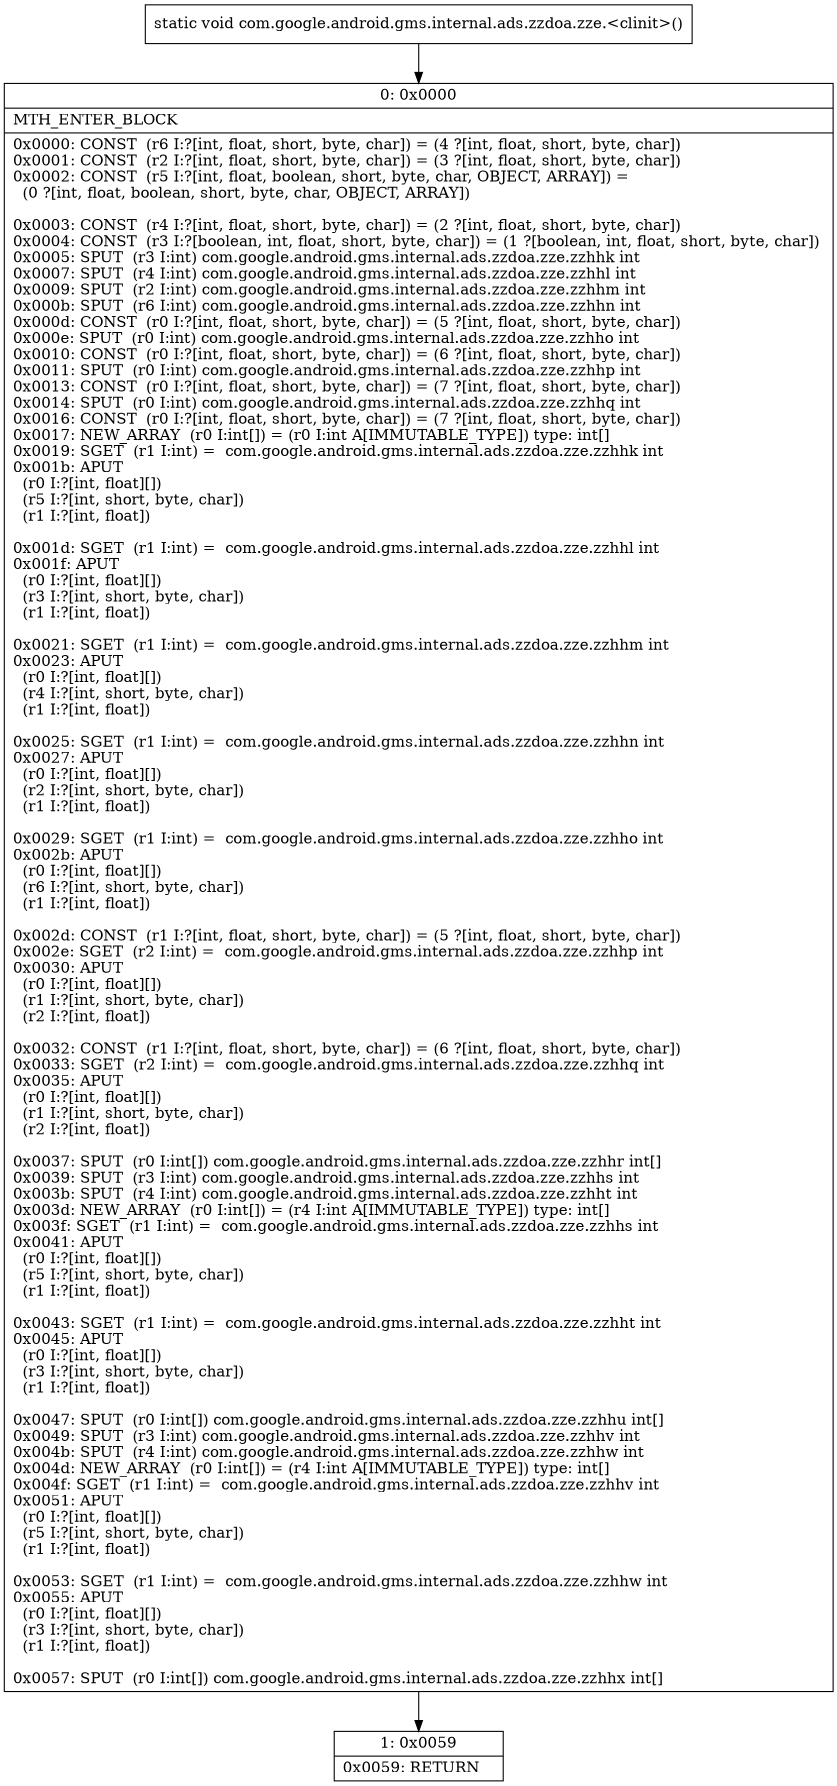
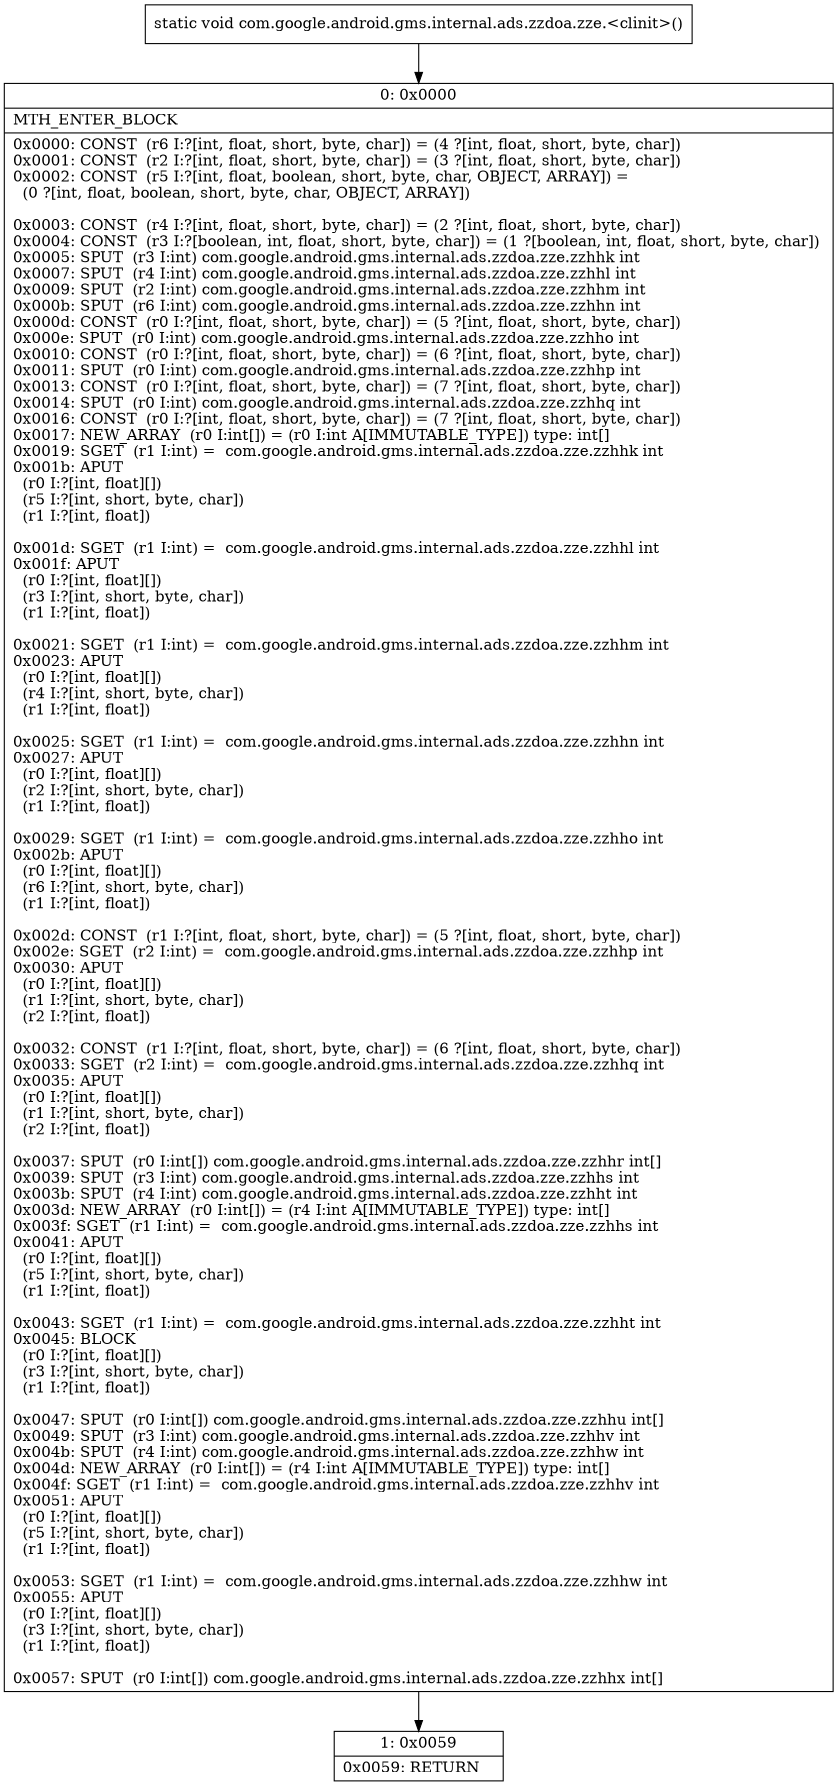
  digraph {
    node [shape=record]
-   n1 [label="{0\:\ 0x0000|MTH_ENTER_BLOCK\l|0x0000: CONST  (r6 I:?[int, float, short, byte, char]) = (4 ?[int, float, short, byte, char]) \l0x0001: CONST  (r2 I:?[int, float, short, byte, char]) = (3 ?[int, float, short, byte, char]) \l0x0002: CONST  (r5 I:?[int, float, boolean, short, byte, char, OBJECT, ARRAY]) = \l  (0 ?[int, float, boolean, short, byte, char, OBJECT, ARRAY])\l \l0x0003: CONST  (r4 I:?[int, float, short, byte, char]) = (2 ?[int, float, short, byte, char]) \l0x0004: CONST  (r3 I:?[boolean, int, float, short, byte, char]) = (1 ?[boolean, int, float, short, byte, char]) \l0x0005: SPUT  (r3 I:int) com.google.android.gms.internal.ads.zzdoa.zze.zzhhk int \l0x0007: SPUT  (r4 I:int) com.google.android.gms.internal.ads.zzdoa.zze.zzhhl int \l0x0009: SPUT  (r2 I:int) com.google.android.gms.internal.ads.zzdoa.zze.zzhhm int \l0x000b: SPUT  (r6 I:int) com.google.android.gms.internal.ads.zzdoa.zze.zzhhn int \l0x000d: CONST  (r0 I:?[int, float, short, byte, char]) = (5 ?[int, float, short, byte, char]) \l0x000e: SPUT  (r0 I:int) com.google.android.gms.internal.ads.zzdoa.zze.zzhho int \l0x0010: CONST  (r0 I:?[int, float, short, byte, char]) = (6 ?[int, float, short, byte, char]) \l0x0011: SPUT  (r0 I:int) com.google.android.gms.internal.ads.zzdoa.zze.zzhhp int \l0x0013: CONST  (r0 I:?[int, float, short, byte, char]) = (7 ?[int, float, short, byte, char]) \l0x0014: SPUT  (r0 I:int) com.google.android.gms.internal.ads.zzdoa.zze.zzhhq int \l0x0016: CONST  (r0 I:?[int, float, short, byte, char]) = (7 ?[int, float, short, byte, char]) \l0x0017: NEW_ARRAY  (r0 I:int[]) = (r0 I:int A[IMMUTABLE_TYPE]) type: int[] \l0x0019: SGET  (r1 I:int) =  com.google.android.gms.internal.ads.zzdoa.zze.zzhhk int \l0x001b: APUT  \l  (r0 I:?[int, float][])\l  (r5 I:?[int, short, byte, char])\l  (r1 I:?[int, float])\l \l0x001d: SGET  (r1 I:int) =  com.google.android.gms.internal.ads.zzdoa.zze.zzhhl int \l0x001f: APUT  \l  (r0 I:?[int, float][])\l  (r3 I:?[int, short, byte, char])\l  (r1 I:?[int, float])\l \l0x0021: SGET  (r1 I:int) =  com.google.android.gms.internal.ads.zzdoa.zze.zzhhm int \l0x0023: APUT  \l  (r0 I:?[int, float][])\l  (r4 I:?[int, short, byte, char])\l  (r1 I:?[int, float])\l \l0x0025: SGET  (r1 I:int) =  com.google.android.gms.internal.ads.zzdoa.zze.zzhhn int \l0x0027: APUT  \l  (r0 I:?[int, float][])\l  (r2 I:?[int, short, byte, char])\l  (r1 I:?[int, float])\l \l0x0029: SGET  (r1 I:int) =  com.google.android.gms.internal.ads.zzdoa.zze.zzhho int \l0x002b: APUT  \l  (r0 I:?[int, float][])\l  (r6 I:?[int, short, byte, char])\l  (r1 I:?[int, float])\l \l0x002d: CONST  (r1 I:?[int, float, short, byte, char]) = (5 ?[int, float, short, byte, char]) \l0x002e: SGET  (r2 I:int) =  com.google.android.gms.internal.ads.zzdoa.zze.zzhhp int \l0x0030: APUT  \l  (r0 I:?[int, float][])\l  (r1 I:?[int, short, byte, char])\l  (r2 I:?[int, float])\l \l0x0032: CONST  (r1 I:?[int, float, short, byte, char]) = (6 ?[int, float, short, byte, char]) \l0x0033: SGET  (r2 I:int) =  com.google.android.gms.internal.ads.zzdoa.zze.zzhhq int \l0x0035: APUT  \l  (r0 I:?[int, float][])\l  (r1 I:?[int, short, byte, char])\l  (r2 I:?[int, float])\l \l0x0037: SPUT  (r0 I:int[]) com.google.android.gms.internal.ads.zzdoa.zze.zzhhr int[] \l0x0039: SPUT  (r3 I:int) com.google.android.gms.internal.ads.zzdoa.zze.zzhhs int \l0x003b: SPUT  (r4 I:int) com.google.android.gms.internal.ads.zzdoa.zze.zzhht int \l0x003d: NEW_ARRAY  (r0 I:int[]) = (r4 I:int A[IMMUTABLE_TYPE]) type: int[] \l0x003f: SGET  (r1 I:int) =  com.google.android.gms.internal.ads.zzdoa.zze.zzhhs int \l0x0041: APUT  \l  (r0 I:?[int, float][])\l  (r5 I:?[int, short, byte, char])\l  (r1 I:?[int, float])\l \l0x0043: SGET  (r1 I:int) =  com.google.android.gms.internal.ads.zzdoa.zze.zzhht int \l0x0045: APUT  \l  (r0 I:?[int, float][])\l  (r3 I:?[int, short, byte, char])\l  (r1 I:?[int, float])\l \l0x0047: SPUT  (r0 I:int[]) com.google.android.gms.internal.ads.zzdoa.zze.zzhhu int[] \l0x0049: SPUT  (r3 I:int) com.google.android.gms.internal.ads.zzdoa.zze.zzhhv int \l0x004b: SPUT  (r4 I:int) com.google.android.gms.internal.ads.zzdoa.zze.zzhhw int \l0x004d: NEW_ARRAY  (r0 I:int[]) = (r4 I:int A[IMMUTABLE_TYPE]) type: int[] \l0x004f: SGET  (r1 I:int) =  com.google.android.gms.internal.ads.zzdoa.zze.zzhhv int \l0x0051: APUT  \l  (r0 I:?[int, float][])\l  (r5 I:?[int, short, byte, char])\l  (r1 I:?[int, float])\l \l0x0053: SGET  (r1 I:int) =  com.google.android.gms.internal.ads.zzdoa.zze.zzhhw int \l0x0055: APUT  \l  (r0 I:?[int, float][])\l  (r3 I:?[int, short, byte, char])\l  (r1 I:?[int, float])\l \l0x0057: SPUT  (r0 I:int[]) com.google.android.gms.internal.ads.zzdoa.zze.zzhhx int[] \l}"]
+   n1 [label="{0\:\ 0x0000|MTH_ENTER_BLOCK\l|0x0000: CONST  (r6 I:?[int, float, short, byte, char]) = (4 ?[int, float, short, byte, char]) \l0x0001: CONST  (r2 I:?[int, float, short, byte, char]) = (3 ?[int, float, short, byte, char]) \l0x0002: CONST  (r5 I:?[int, float, boolean, short, byte, char, OBJECT, ARRAY]) = \l  (0 ?[int, float, boolean, short, byte, char, OBJECT, ARRAY])\l \l0x0003: CONST  (r4 I:?[int, float, short, byte, char]) = (2 ?[int, float, short, byte, char]) \l0x0004: CONST  (r3 I:?[boolean, int, float, short, byte, char]) = (1 ?[boolean, int, float, short, byte, char]) \l0x0005: SPUT  (r3 I:int) com.google.android.gms.internal.ads.zzdoa.zze.zzhhk int \l0x0007: SPUT  (r4 I:int) com.google.android.gms.internal.ads.zzdoa.zze.zzhhl int \l0x0009: SPUT  (r2 I:int) com.google.android.gms.internal.ads.zzdoa.zze.zzhhm int \l0x000b: SPUT  (r6 I:int) com.google.android.gms.internal.ads.zzdoa.zze.zzhhn int \l0x000d: CONST  (r0 I:?[int, float, short, byte, char]) = (5 ?[int, float, short, byte, char]) \l0x000e: SPUT  (r0 I:int) com.google.android.gms.internal.ads.zzdoa.zze.zzhho int \l0x0010: CONST  (r0 I:?[int, float, short, byte, char]) = (6 ?[int, float, short, byte, char]) \l0x0011: SPUT  (r0 I:int) com.google.android.gms.internal.ads.zzdoa.zze.zzhhp int \l0x0013: CONST  (r0 I:?[int, float, short, byte, char]) = (7 ?[int, float, short, byte, char]) \l0x0014: SPUT  (r0 I:int) com.google.android.gms.internal.ads.zzdoa.zze.zzhhq int \l0x0016: CONST  (r0 I:?[int, float, short, byte, char]) = (7 ?[int, float, short, byte, char]) \l0x0017: NEW_ARRAY  (r0 I:int[]) = (r0 I:int A[IMMUTABLE_TYPE]) type: int[] \l0x0019: SGET  (r1 I:int) =  com.google.android.gms.internal.ads.zzdoa.zze.zzhhk int \l0x001b: APUT  \l  (r0 I:?[int, float][])\l  (r5 I:?[int, short, byte, char])\l  (r1 I:?[int, float])\l \l0x001d: SGET  (r1 I:int) =  com.google.android.gms.internal.ads.zzdoa.zze.zzhhl int \l0x001f: APUT  \l  (r0 I:?[int, float][])\l  (r3 I:?[int, short, byte, char])\l  (r1 I:?[int, float])\l \l0x0021: SGET  (r1 I:int) =  com.google.android.gms.internal.ads.zzdoa.zze.zzhhm int \l0x0023: APUT  \l  (r0 I:?[int, float][])\l  (r4 I:?[int, short, byte, char])\l  (r1 I:?[int, float])\l \l0x0025: SGET  (r1 I:int) =  com.google.android.gms.internal.ads.zzdoa.zze.zzhhn int \l0x0027: APUT  \l  (r0 I:?[int, float][])\l  (r2 I:?[int, short, byte, char])\l  (r1 I:?[int, float])\l \l0x0029: SGET  (r1 I:int) =  com.google.android.gms.internal.ads.zzdoa.zze.zzhho int \l0x002b: APUT  \l  (r0 I:?[int, float][])\l  (r6 I:?[int, short, byte, char])\l  (r1 I:?[int, float])\l \l0x002d: CONST  (r1 I:?[int, float, short, byte, char]) = (5 ?[int, float, short, byte, char]) \l0x002e: SGET  (r2 I:int) =  com.google.android.gms.internal.ads.zzdoa.zze.zzhhp int \l0x0030: APUT  \l  (r0 I:?[int, float][])\l  (r1 I:?[int, short, byte, char])\l  (r2 I:?[int, float])\l \l0x0032: CONST  (r1 I:?[int, float, short, byte, char]) = (6 ?[int, float, short, byte, char]) \l0x0033: SGET  (r2 I:int) =  com.google.android.gms.internal.ads.zzdoa.zze.zzhhq int \l0x0035: APUT  \l  (r0 I:?[int, float][])\l  (r1 I:?[int, short, byte, char])\l  (r2 I:?[int, float])\l \l0x0037: SPUT  (r0 I:int[]) com.google.android.gms.internal.ads.zzdoa.zze.zzhhr int[] \l0x0039: SPUT  (r3 I:int) com.google.android.gms.internal.ads.zzdoa.zze.zzhhs int \l0x003b: SPUT  (r4 I:int) com.google.android.gms.internal.ads.zzdoa.zze.zzhht int \l0x003d: NEW_ARRAY  (r0 I:int[]) = (r4 I:int A[IMMUTABLE_TYPE]) type: int[] \l0x003f: SGET  (r1 I:int) =  com.google.android.gms.internal.ads.zzdoa.zze.zzhhs int \l0x0041: APUT  \l  (r0 I:?[int, float][])\l  (r5 I:?[int, short, byte, char])\l  (r1 I:?[int, float])\l \l0x0043: SGET  (r1 I:int) =  com.google.android.gms.internal.ads.zzdoa.zze.zzhht int \l0x0045: BLOCK  \l  (r0 I:?[int, float][])\l  (r3 I:?[int, short, byte, char])\l  (r1 I:?[int, float])\l \l0x0047: SPUT  (r0 I:int[]) com.google.android.gms.internal.ads.zzdoa.zze.zzhhu int[] \l0x0049: SPUT  (r3 I:int) com.google.android.gms.internal.ads.zzdoa.zze.zzhhv int \l0x004b: SPUT  (r4 I:int) com.google.android.gms.internal.ads.zzdoa.zze.zzhhw int \l0x004d: NEW_ARRAY  (r0 I:int[]) = (r4 I:int A[IMMUTABLE_TYPE]) type: int[] \l0x004f: SGET  (r1 I:int) =  com.google.android.gms.internal.ads.zzdoa.zze.zzhhv int \l0x0051: APUT  \l  (r0 I:?[int, float][])\l  (r5 I:?[int, short, byte, char])\l  (r1 I:?[int, float])\l \l0x0053: SGET  (r1 I:int) =  com.google.android.gms.internal.ads.zzdoa.zze.zzhhw int \l0x0055: APUT  \l  (r0 I:?[int, float][])\l  (r3 I:?[int, short, byte, char])\l  (r1 I:?[int, float])\l \l0x0057: SPUT  (r0 I:int[]) com.google.android.gms.internal.ads.zzdoa.zze.zzhhx int[] \l}"]
    n2 [label="{1\:\ 0x0059|0x0059: RETURN   \l}"]
    n3 [label="{static void com.google.android.gms.internal.ads.zzdoa.zze.\<clinit\>() }"]
    n1 -> n2
    n3 -> n1
  }
